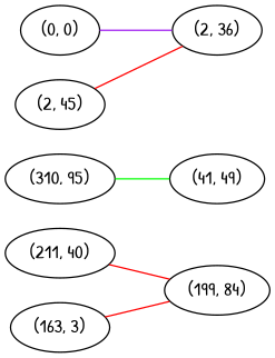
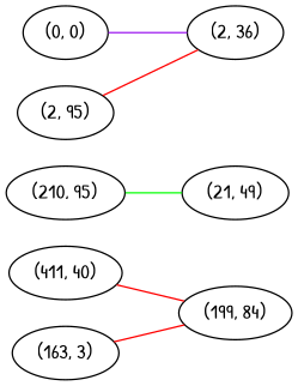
  graph {
    fontname="Patrick Hand"
    rankdir=LR
    node [fontname="Patrick Hand"]
    edge [color=red fontname="Patrick Hand" weight=1]
    n1 [label="(199, 84)"]
-   "(211, 40)"
-   "(210, 95)" [label="(310, 95)"]
-   "(21, 49)" [label="(41, 49)"]
+   "(211, 40)" [label="(411, 40)"]
+   "(210, 95)"
+   "(21, 49)"
    "(0, 0)"
    "(2, 36)"
    "(163, 3)"
-   "(2, 45)"
+   "(2, 45)" [label="(2, 95)"]
    "(211, 40)" -- n1
    "(210, 95)" -- "(21, 49)" [color=green weight=2]
    "(0, 0)" -- "(2, 36)" [color=purple weight=4]
    "(163, 3)" -- n1
    "(2, 45)" -- "(2, 36)"
  }
